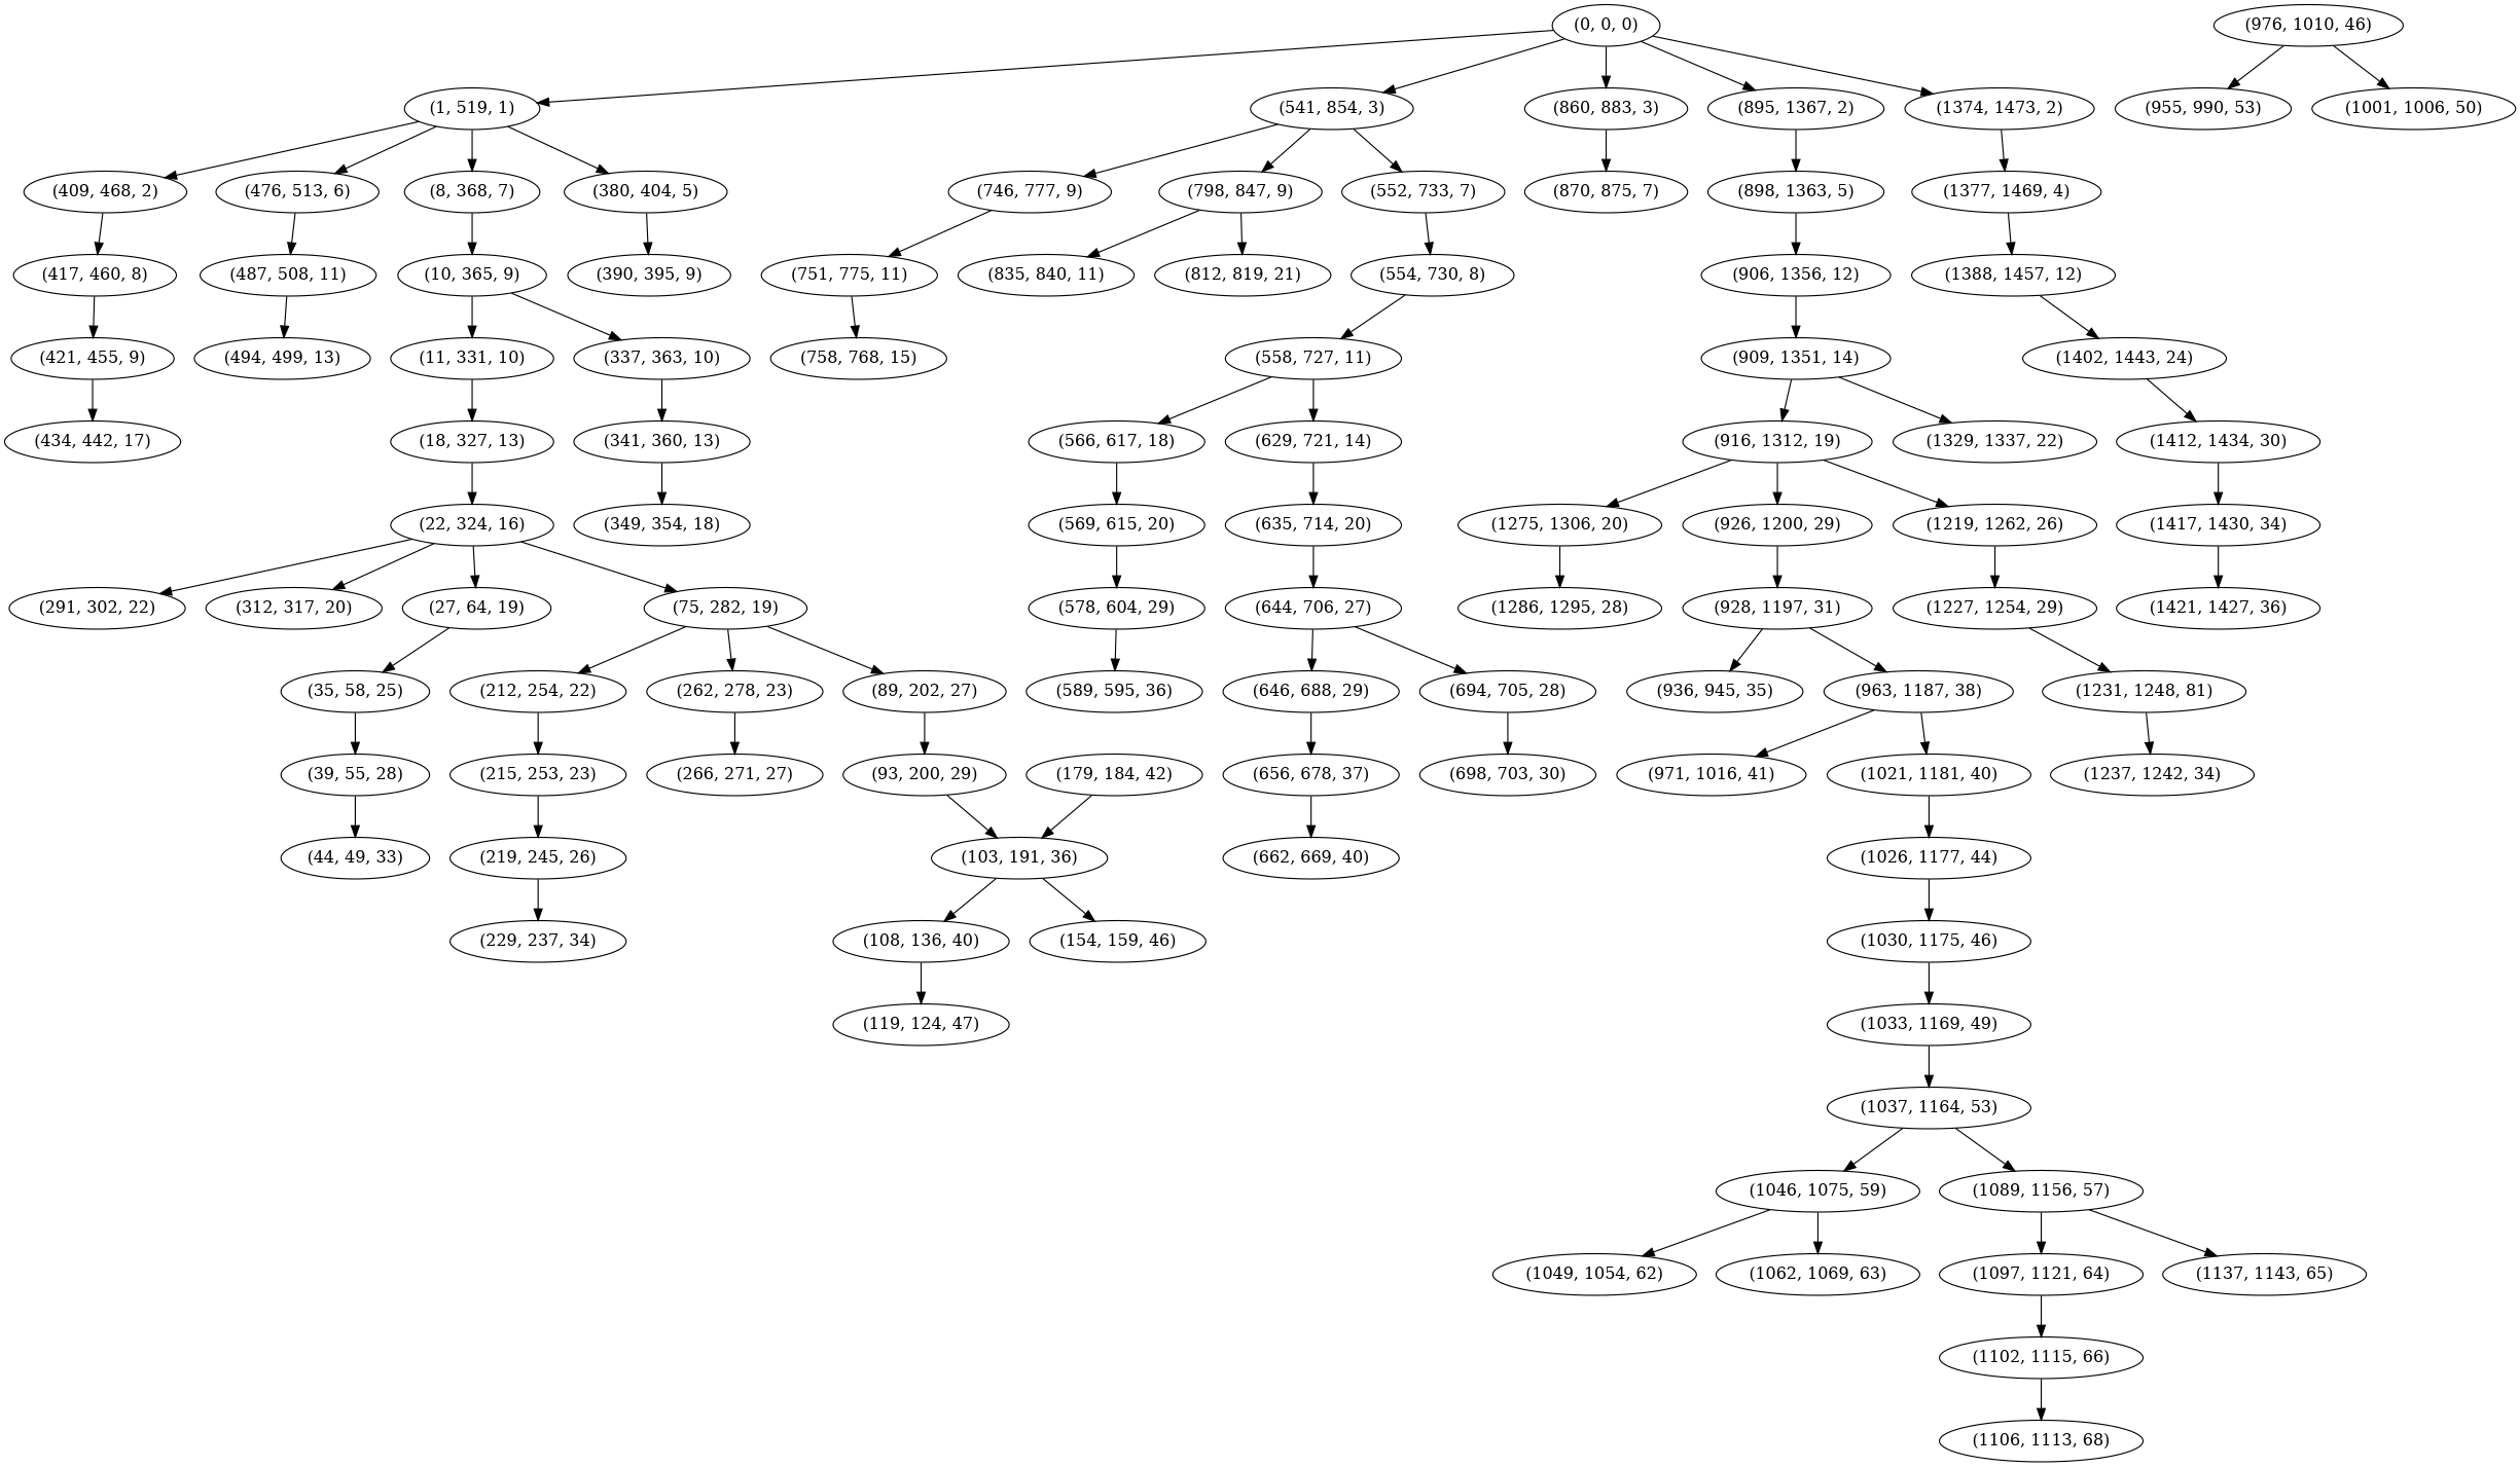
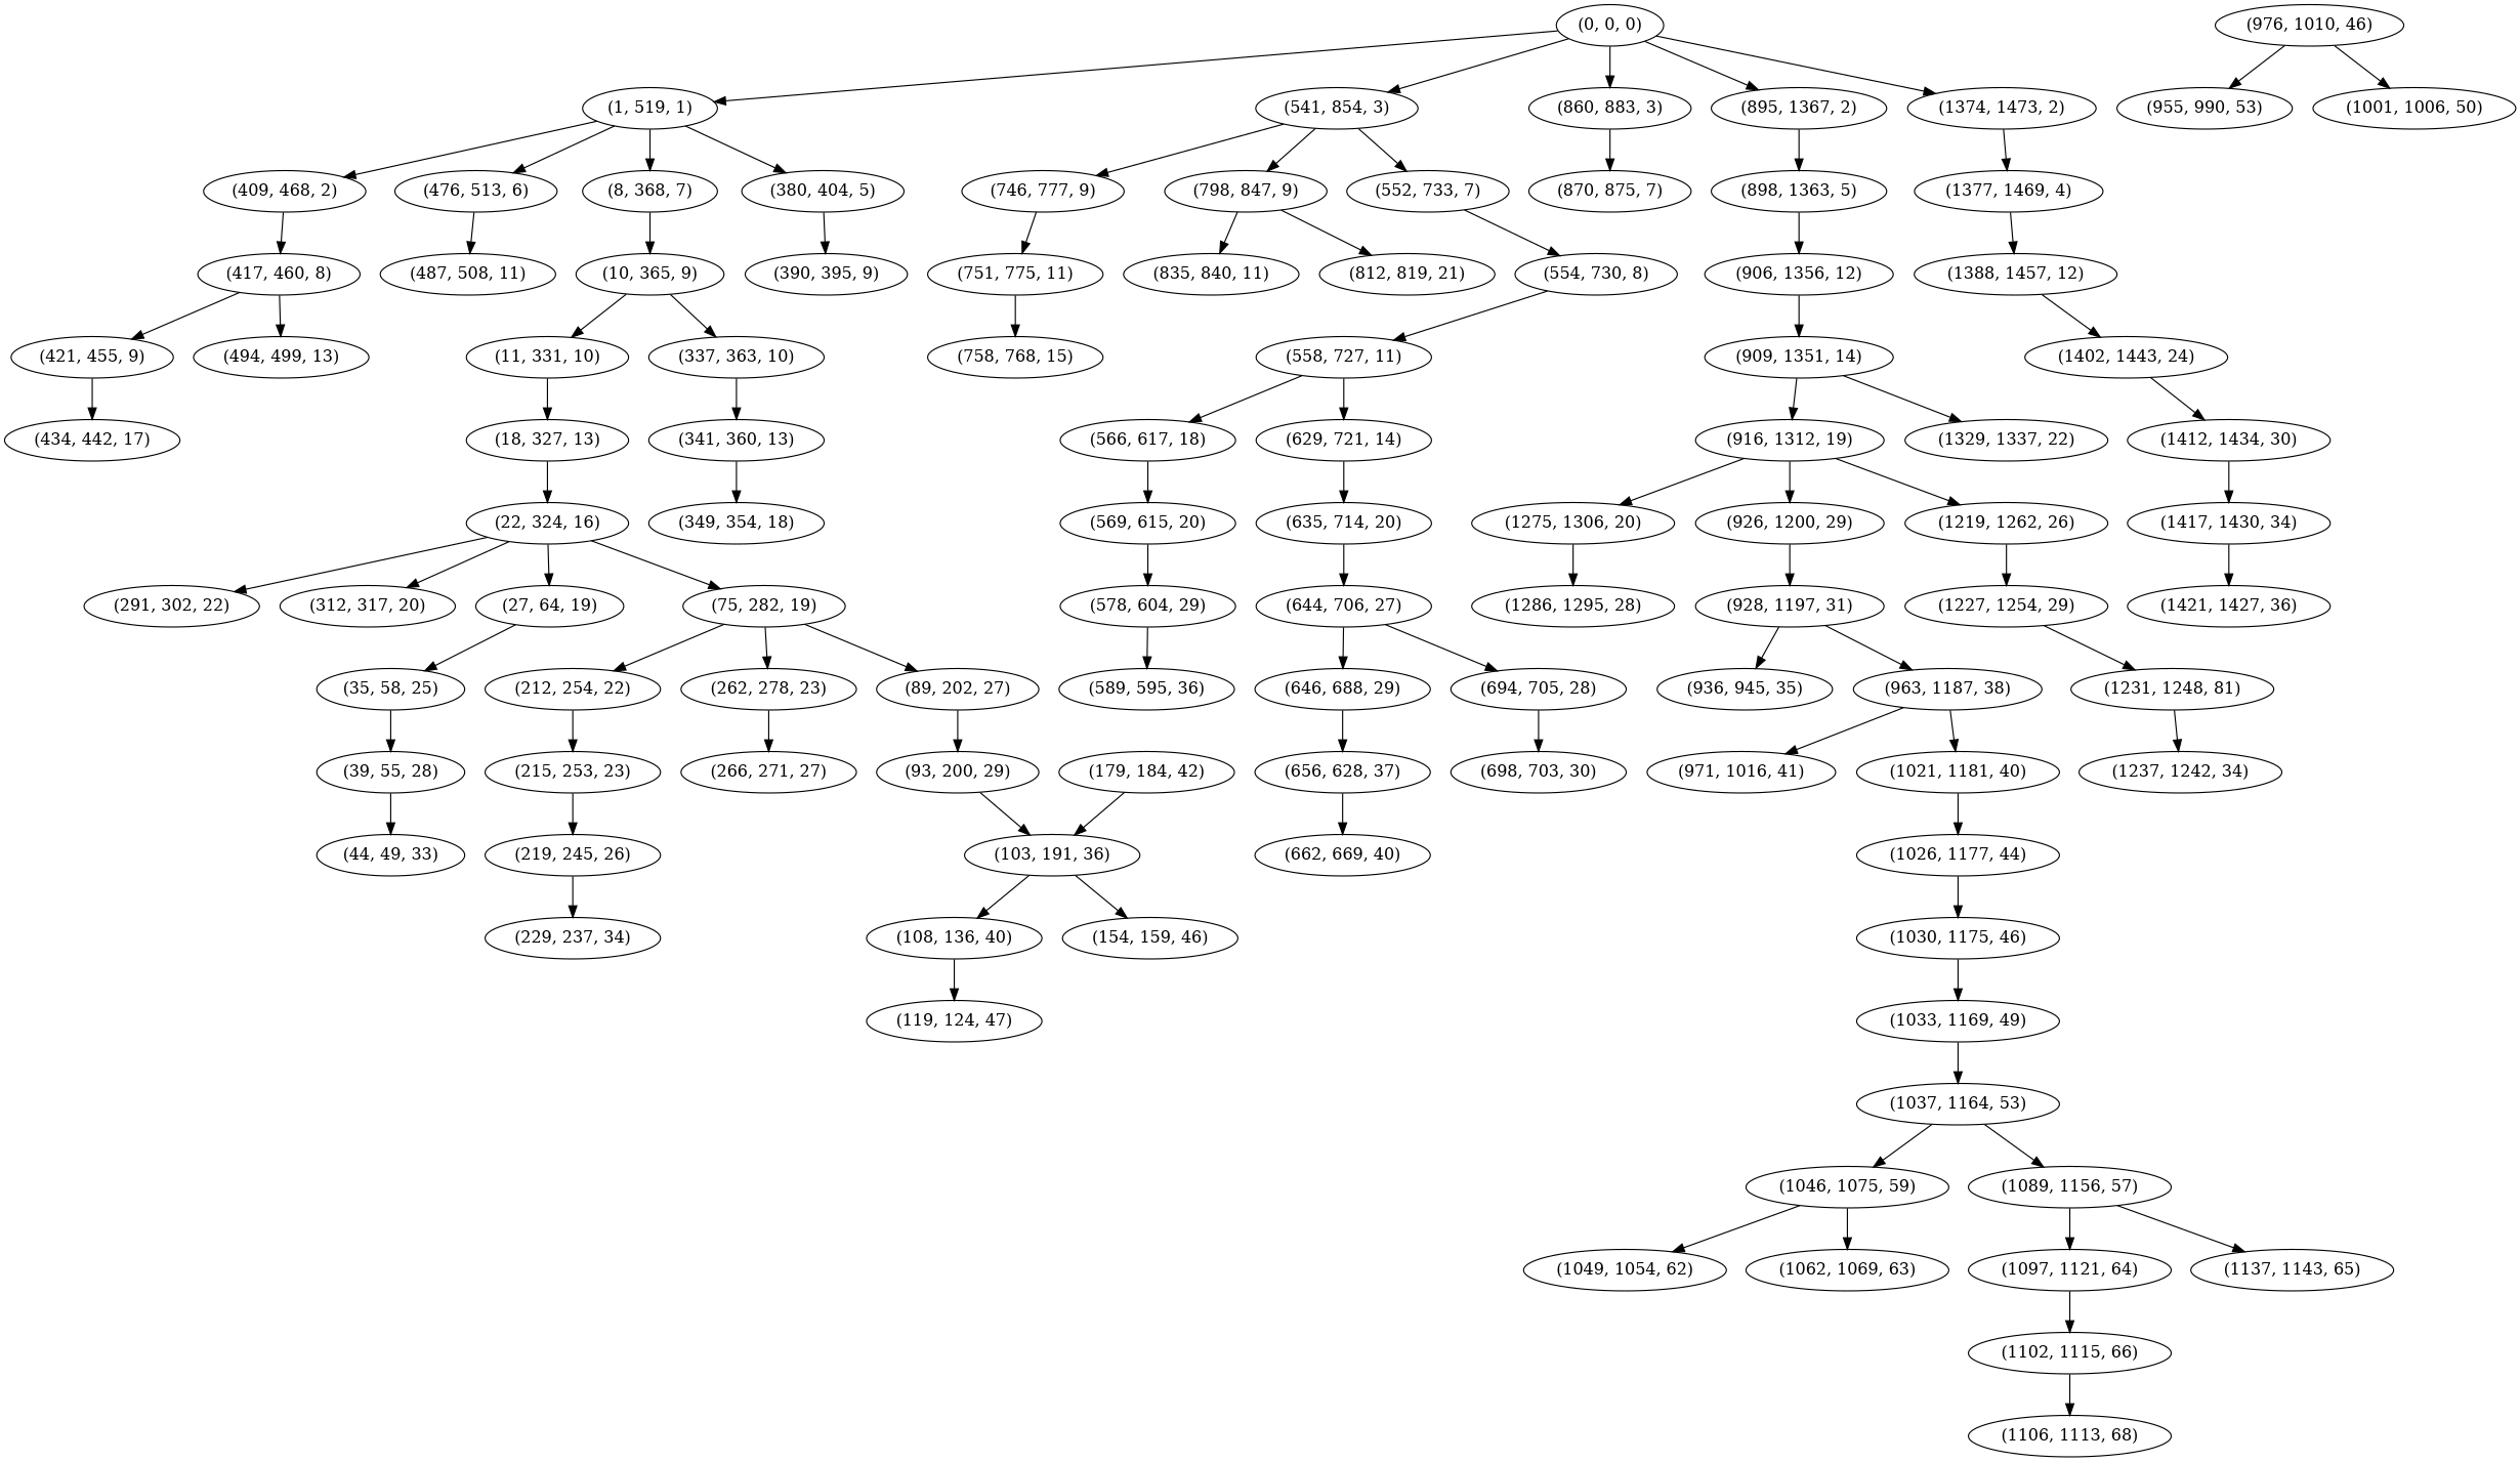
  digraph {
    "(0, 0, 0)"
    "(1, 519, 1)"
    "(541, 854, 3)"
    "(860, 883, 3)"
    "(895, 1367, 2)"
    "(1374, 1473, 2)"
    "(8, 368, 7)"
    "(380, 404, 5)"
    "(409, 468, 2)"
    "(476, 513, 6)"
    "(552, 733, 7)"
    "(746, 777, 9)"
    "(798, 847, 9)"
    "(870, 875, 7)"
    "(898, 1363, 5)"
    "(1377, 1469, 4)"
    "(10, 365, 9)"
    "(390, 395, 9)"
    "(417, 460, 8)"
    "(487, 508, 11)"
    "(11, 331, 10)"
    "(337, 363, 10)"
    "(18, 327, 13)"
    "(341, 360, 13)"
    "(22, 324, 16)"
    "(27, 64, 19)"
    "(75, 282, 19)"
    "(291, 302, 22)"
    "(312, 317, 20)"
    "(35, 58, 25)"
    "(89, 202, 27)"
    "(212, 254, 22)"
    "(262, 278, 23)"
    "(39, 55, 28)"
    "(44, 49, 33)"
    "(93, 200, 29)"
    "(215, 253, 23)"
    "(266, 271, 27)"
    "(103, 191, 36)"
    "(108, 136, 40)"
    "(154, 159, 46)"
    "(119, 124, 47)"
    "(179, 184, 42)"
    "(219, 245, 26)"
    "(229, 237, 34)"
    "(349, 354, 18)"
    "(421, 455, 9)"
    "(434, 442, 17)"
    "(494, 499, 13)"
    "(554, 730, 8)"
    "(751, 775, 11)"
    "(812, 819, 21)"
    "(835, 840, 11)"
    "(558, 727, 11)"
    "(566, 617, 18)"
    "(629, 721, 14)"
    "(569, 615, 20)"
    "(635, 714, 20)"
    "(578, 604, 29)"
    "(589, 595, 36)"
    "(644, 706, 27)"
    "(646, 688, 29)"
    "(694, 705, 28)"
-   "(656, 678, 37)"
+   "(656, 678, 37)" [label="(656, 628, 37)"]
    "(698, 703, 30)"
    "(662, 669, 40)"
    "(758, 768, 15)"
    "(906, 1356, 12)"
    "(909, 1351, 14)"
    "(916, 1312, 19)"
    "(1329, 1337, 22)"
    "(926, 1200, 29)"
    "(1219, 1262, 26)"
    "(1275, 1306, 20)"
    "(928, 1197, 31)"
    "(1227, 1254, 29)"
    "(1286, 1295, 28)"
    "(936, 945, 35)"
    "(963, 1187, 38)"
    "(971, 1016, 41)"
    "(1021, 1181, 40)"
    "(1026, 1177, 44)"
    n83 [label="(955, 990, 53)"]
    "(976, 1010, 46)"
    "(1001, 1006, 50)"
    "(1030, 1175, 46)"
    "(1033, 1169, 49)"
    "(1037, 1164, 53)"
    "(1046, 1075, 59)"
    "(1089, 1156, 57)"
    "(1049, 1054, 62)"
    "(1062, 1069, 63)"
    "(1097, 1121, 64)"
    "(1137, 1143, 65)"
    "(1102, 1115, 66)"
    "(1106, 1113, 68)"
    n97 [label="(1231, 1248, 81)"]
    "(1237, 1242, 34)"
    "(1388, 1457, 12)"
    "(1402, 1443, 24)"
    "(1412, 1434, 30)"
    "(1417, 1430, 34)"
    "(1421, 1427, 36)"
    "(0, 0, 0)" -> "(1, 519, 1)"
    "(0, 0, 0)" -> "(541, 854, 3)"
    "(0, 0, 0)" -> "(860, 883, 3)"
    "(0, 0, 0)" -> "(895, 1367, 2)"
    "(0, 0, 0)" -> "(1374, 1473, 2)"
    "(1, 519, 1)" -> "(8, 368, 7)"
    "(1, 519, 1)" -> "(380, 404, 5)"
    "(1, 519, 1)" -> "(409, 468, 2)"
    "(1, 519, 1)" -> "(476, 513, 6)"
    "(541, 854, 3)" -> "(552, 733, 7)"
    "(541, 854, 3)" -> "(746, 777, 9)"
    "(541, 854, 3)" -> "(798, 847, 9)"
    "(860, 883, 3)" -> "(870, 875, 7)"
    "(895, 1367, 2)" -> "(898, 1363, 5)"
    "(1374, 1473, 2)" -> "(1377, 1469, 4)"
    "(8, 368, 7)" -> "(10, 365, 9)"
    "(380, 404, 5)" -> "(390, 395, 9)"
    "(409, 468, 2)" -> "(417, 460, 8)"
    "(476, 513, 6)" -> "(487, 508, 11)"
    "(552, 733, 7)" -> "(554, 730, 8)"
    "(746, 777, 9)" -> "(751, 775, 11)"
    "(798, 847, 9)" -> "(812, 819, 21)"
    "(798, 847, 9)" -> "(835, 840, 11)"
    "(898, 1363, 5)" -> "(906, 1356, 12)"
    "(1377, 1469, 4)" -> "(1388, 1457, 12)"
    "(10, 365, 9)" -> "(11, 331, 10)"
    "(10, 365, 9)" -> "(337, 363, 10)"
    "(417, 460, 8)" -> "(421, 455, 9)"
-   "(487, 508, 11)" -> "(494, 499, 13)"
+   "(417, 460, 8)" -> "(494, 499, 13)"
    "(11, 331, 10)" -> "(18, 327, 13)"
    "(337, 363, 10)" -> "(341, 360, 13)"
    "(18, 327, 13)" -> "(22, 324, 16)"
    "(341, 360, 13)" -> "(349, 354, 18)"
    "(22, 324, 16)" -> "(27, 64, 19)"
    "(22, 324, 16)" -> "(75, 282, 19)"
    "(22, 324, 16)" -> "(291, 302, 22)"
    "(22, 324, 16)" -> "(312, 317, 20)"
    "(27, 64, 19)" -> "(35, 58, 25)"
    "(75, 282, 19)" -> "(89, 202, 27)"
    "(75, 282, 19)" -> "(212, 254, 22)"
    "(75, 282, 19)" -> "(262, 278, 23)"
    "(35, 58, 25)" -> "(39, 55, 28)"
    "(89, 202, 27)" -> "(93, 200, 29)"
    "(212, 254, 22)" -> "(215, 253, 23)"
    "(262, 278, 23)" -> "(266, 271, 27)"
    "(39, 55, 28)" -> "(44, 49, 33)"
    "(93, 200, 29)" -> "(103, 191, 36)"
    "(215, 253, 23)" -> "(219, 245, 26)"
    "(103, 191, 36)" -> "(108, 136, 40)"
    "(103, 191, 36)" -> "(154, 159, 46)"
    "(108, 136, 40)" -> "(119, 124, 47)"
    "(179, 184, 42)" -> "(103, 191, 36)"
    "(219, 245, 26)" -> "(229, 237, 34)"
    "(421, 455, 9)" -> "(434, 442, 17)"
    "(554, 730, 8)" -> "(558, 727, 11)"
    "(751, 775, 11)" -> "(758, 768, 15)"
    "(558, 727, 11)" -> "(566, 617, 18)"
    "(558, 727, 11)" -> "(629, 721, 14)"
    "(566, 617, 18)" -> "(569, 615, 20)"
    "(629, 721, 14)" -> "(635, 714, 20)"
    "(569, 615, 20)" -> "(578, 604, 29)"
    "(635, 714, 20)" -> "(644, 706, 27)"
    "(578, 604, 29)" -> "(589, 595, 36)"
    "(644, 706, 27)" -> "(646, 688, 29)"
    "(644, 706, 27)" -> "(694, 705, 28)"
    "(646, 688, 29)" -> "(656, 678, 37)"
    "(694, 705, 28)" -> "(698, 703, 30)"
    "(656, 678, 37)" -> "(662, 669, 40)"
    "(906, 1356, 12)" -> "(909, 1351, 14)"
    "(909, 1351, 14)" -> "(916, 1312, 19)"
    "(909, 1351, 14)" -> "(1329, 1337, 22)"
    "(916, 1312, 19)" -> "(926, 1200, 29)"
    "(916, 1312, 19)" -> "(1219, 1262, 26)"
    "(916, 1312, 19)" -> "(1275, 1306, 20)"
    "(926, 1200, 29)" -> "(928, 1197, 31)"
    "(1219, 1262, 26)" -> "(1227, 1254, 29)"
    "(1275, 1306, 20)" -> "(1286, 1295, 28)"
    "(928, 1197, 31)" -> "(936, 945, 35)"
    "(928, 1197, 31)" -> "(963, 1187, 38)"
    "(1227, 1254, 29)" -> n97
    "(963, 1187, 38)" -> "(971, 1016, 41)"
    "(963, 1187, 38)" -> "(1021, 1181, 40)"
    "(1021, 1181, 40)" -> "(1026, 1177, 44)"
    "(1026, 1177, 44)" -> "(1030, 1175, 46)"
    "(976, 1010, 46)" -> n83
    "(976, 1010, 46)" -> "(1001, 1006, 50)"
    "(1030, 1175, 46)" -> "(1033, 1169, 49)"
    "(1033, 1169, 49)" -> "(1037, 1164, 53)"
    "(1037, 1164, 53)" -> "(1046, 1075, 59)"
    "(1037, 1164, 53)" -> "(1089, 1156, 57)"
    "(1046, 1075, 59)" -> "(1049, 1054, 62)"
    "(1046, 1075, 59)" -> "(1062, 1069, 63)"
    "(1089, 1156, 57)" -> "(1097, 1121, 64)"
    "(1089, 1156, 57)" -> "(1137, 1143, 65)"
    "(1097, 1121, 64)" -> "(1102, 1115, 66)"
    "(1102, 1115, 66)" -> "(1106, 1113, 68)"
    n97 -> "(1237, 1242, 34)"
    "(1388, 1457, 12)" -> "(1402, 1443, 24)"
    "(1402, 1443, 24)" -> "(1412, 1434, 30)"
    "(1412, 1434, 30)" -> "(1417, 1430, 34)"
    "(1417, 1430, 34)" -> "(1421, 1427, 36)"
  }
